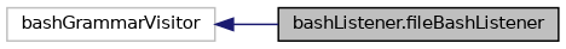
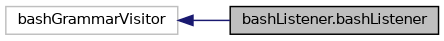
  digraph {
    rankdir=LR
    node [fontname=Helvetica fontsize=10 shape=record style=filled]
-   n1 [color=black fillcolor=grey75 fontcolor=black height=0.2 label="bashListener.fileBashListener" width=0.4]
+   n1 [color=black fillcolor=grey75 fontcolor=black height=0.2 label="bashListener.bashListener" width=0.4]
    n2 [color=grey75 fillcolor=white height=0.2 label=bashGrammarVisitor width=0.4]
    n2 -> n1 [color=midnightblue dir=back fontname=Helvetica fontsize=10 labelfontname=Helvetica labelfontsize=10 style=solid]
  }
